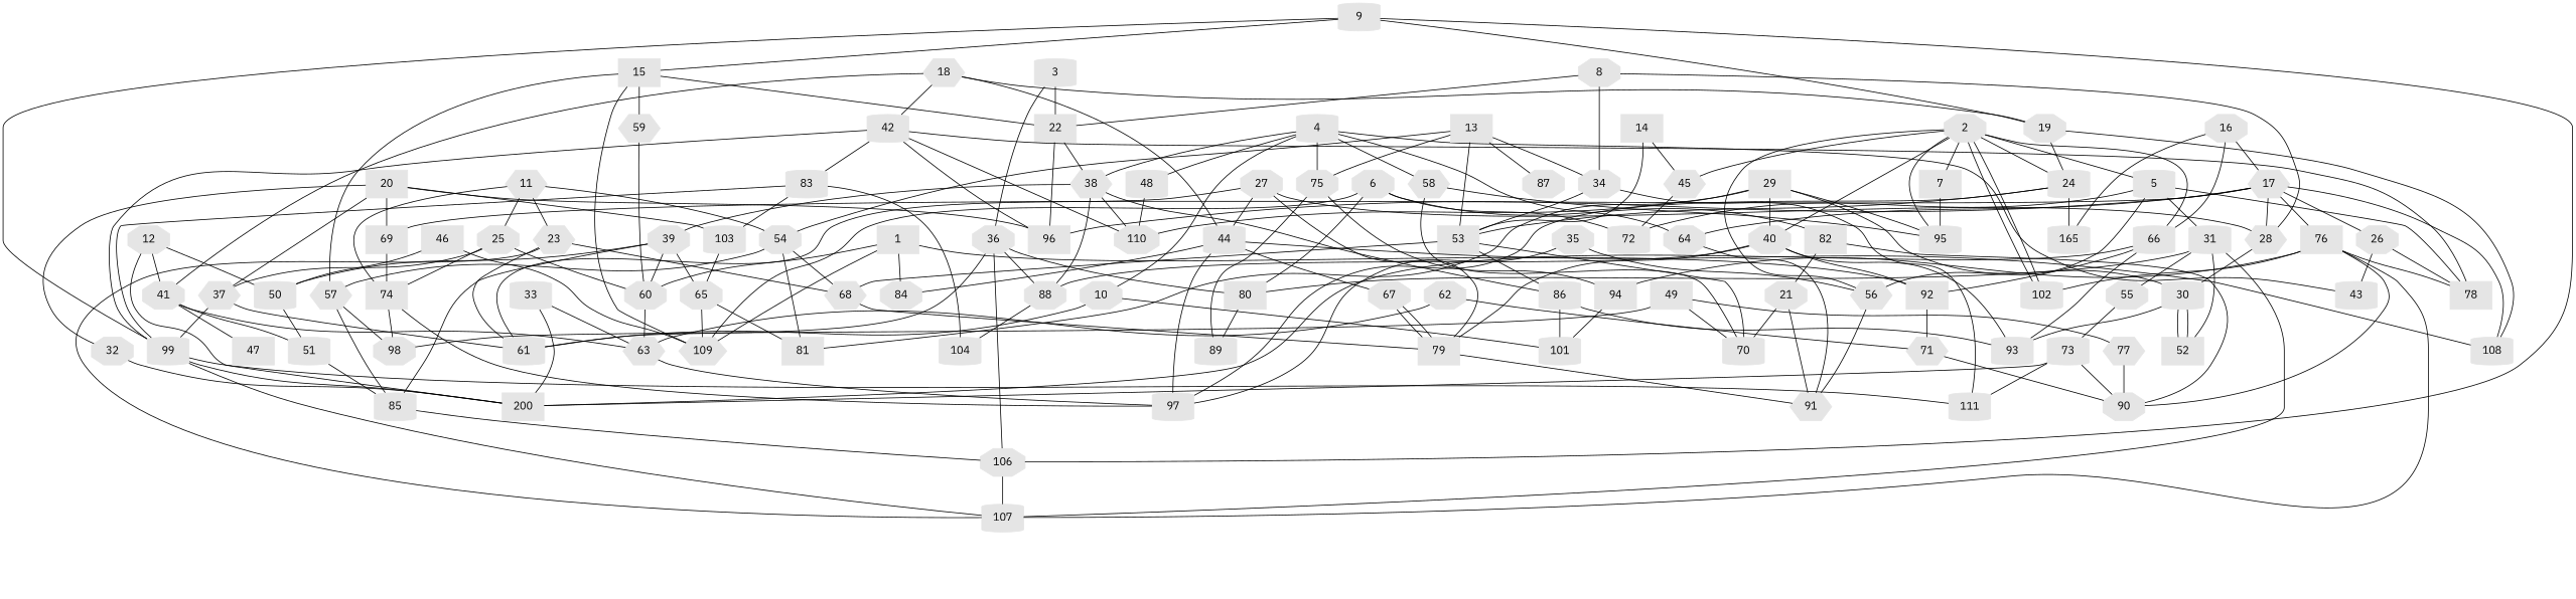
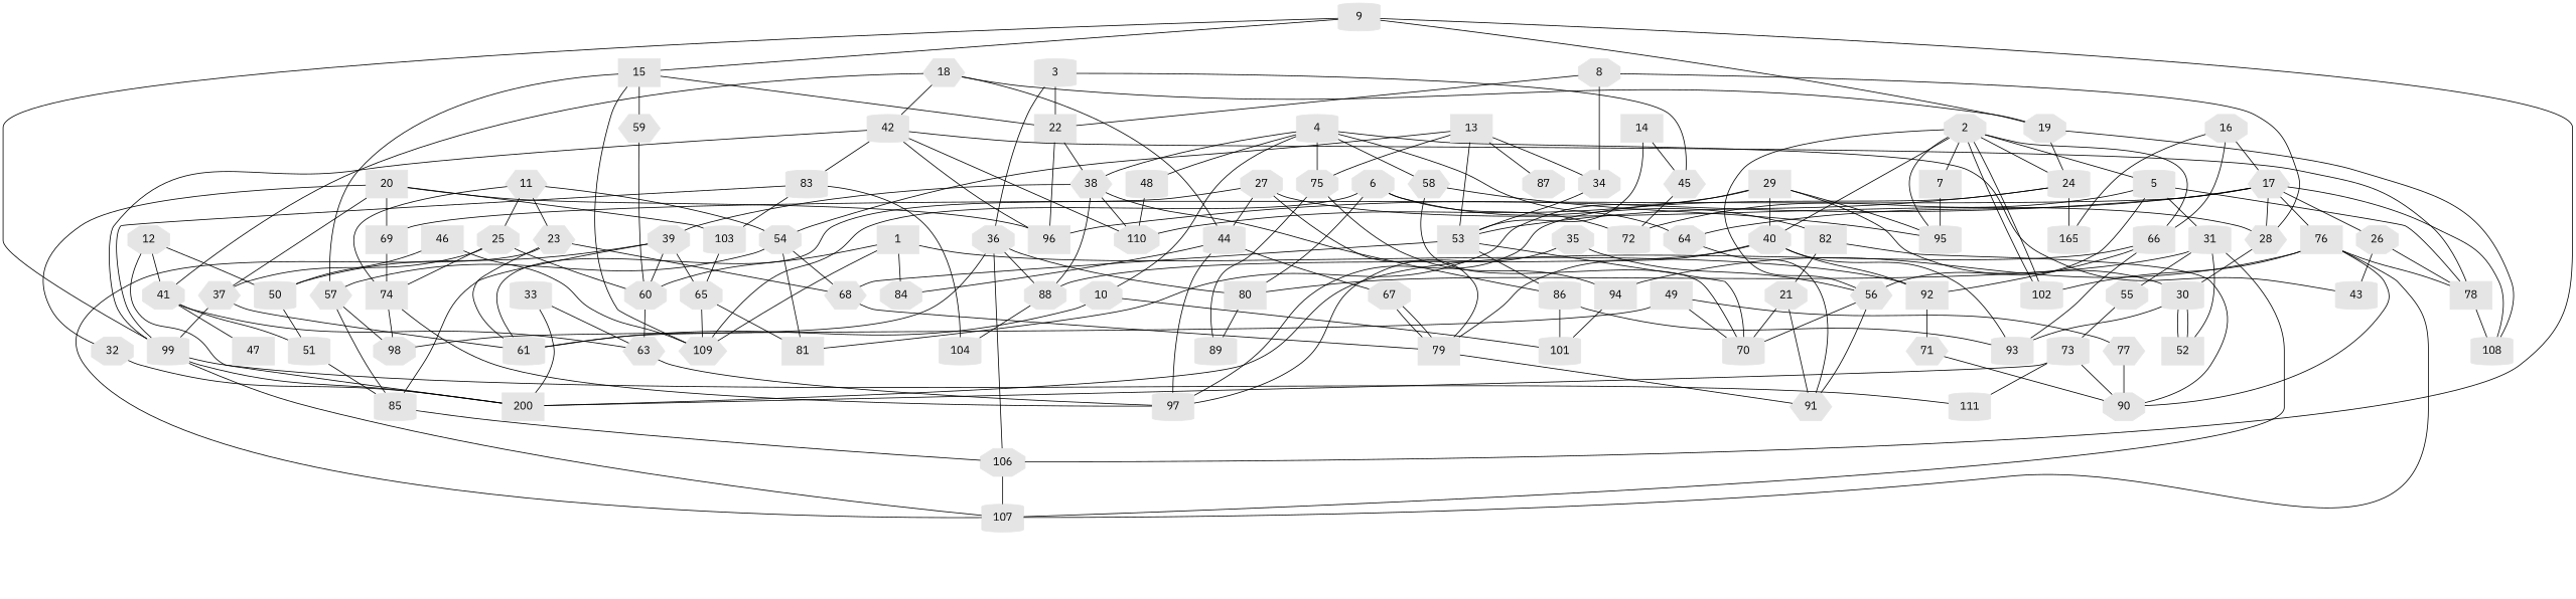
  graph {
    fontname="IBM Plex Sans"
    node [color=gray90 fontname="IBM Plex Sans" shape=cylinder style=filled]
    edge [fontname="IBM Plex Sans"]
    1 [shape=box]
    60 [shape=octagon]
    84 [shape=octagon]
    92 [shape=box]
    109 [shape=hexagon]
    51
    85
    63 [shape=hexagon]
    71 [shape=hexagon]
    2 [shape=octagon]
    5
    7 [shape=box]
    24
    40 [shape=octagon]
    56 [shape=hexagon]
    66
    95
    102
    31
    72
    78 [shape=box]
    53 [shape=box]
    n23 [label=165]
    97
    79 [shape=box]
    93
    88 [shape=octagon]
    70
    91 [shape=hexagon]
    n30 [label=200 shape=box]
    22 [shape=box]
    3
    36 [shape=octagon]
    45 [shape=hexagon]
    38 [shape=hexagon]
    96 [shape=box]
    80 [shape=box]
    106 [shape=octagon]
    61
    10 [shape=octagon]
    4
    43
    48
    58 [shape=hexagon]
    64 [shape=octagon]
    75 [shape=octagon]
    101
    110 [shape=octagon]
    39 [shape=octagon]
    86
    89
    94 [shape=box]
    107
    52 [shape=box]
    55 [shape=octagon]
    6 [shape=octagon]
    82 [shape=box]
    21 [shape=octagon]
    90 [shape=octagon]
    8 [shape=octagon]
    28 [shape=hexagon]
    34 [shape=octagon]
    30
    111
    15 [shape=box]
    9
    19 [shape=octagon]
    99
    57 [shape=hexagon]
    59 [shape=hexagon]
    108
    11 [shape=hexagon]
    23 [shape=hexagon]
    25 [shape=octagon]
    54 [shape=octagon]
    74 [shape=box]
    68 [shape=hexagon]
    37 [shape=hexagon]
    81 [shape=box]
    98 [shape=octagon]
    12 [shape=octagon]
    41 [shape=octagon]
    50
    47 [shape=box]
    13 [shape=box]
    87 [shape=octagon]
    14 [shape=box]
    16 [shape=octagon]
    17 [shape=hexagon]
    26 [shape=octagon]
    69 [shape=box]
    76 [shape=box]
    18 [shape=hexagon]
    42
    44
    83
    67 [shape=octagon]
    20 [shape=box]
    32 [shape=octagon]
    103
    65 [shape=octagon]
    27 [shape=octagon]
    29 [shape=box]
    73
    33
    35 [shape=octagon]
    104
    46 [shape=box]
    49 [shape=box]
    77 [shape=hexagon]
-   62 [shape=octagon]
    1 -- 60
    1 -- 84
    1 -- 92
    1 -- 109
    60 -- 63
    92 -- 71
    51 -- 85
    85 -- 106
    63 -- 97
    71 -- 90
    2 -- 5
    2 -- 7
    2 -- 24
    2 -- 40
    2 -- 56
    2 -- 66
    2 -- 95
    2 -- 102
    2 -- 102
    5 -- 56
    5 -- 31
    5 -- 72
    5 -- 78
    7 -- 95
    24 -- 53
    24 -- n23
    24 -- 97
    40 -- 92
    40 -- 79
    40 -- 93
    40 -- 88
+   56 -- 70
    56 -- 91
    66 -- 92
    66 -- 93
    66 -- n30
    31 -- 80
    31 -- 107
    31 -- 52
    31 -- 55
    53 -- 70
    53 -- 86
    53 -- 68
    79 -- 91
    88 -- 104
    22 -- 38
    22 -- 96
    3 -- 22
    3 -- 36
-   2 -- 45
+   3 -- 45
    36 -- 88
    36 -- 80
    36 -- 106
    36 -- 61
    45 -- 72
    38 -- 88
    38 -- 110
    38 -- 39
    38 -- 86
    80 -- 89
    106 -- 107
    10 -- 61
    10 -- 101
    4 -- 38
    4 -- 10
    4 -- 43
    4 -- 48
    4 -- 58
    4 -- 64
    4 -- 75
    48 -- 110
    58 -- 95
    58 -- 70
    64 -- 91
    75 -- 89
    75 -- 94
    39 -- 60
    39 -- 85
    39 -- 50
    39 -- 65
    86 -- 93
    86 -- 101
    94 -- 101
    55 -- 73
    6 -- 109
    6 -- 72
    6 -- 80
    6 -- 82
    82 -- 21
    82 -- 90
    21 -- 70
    21 -- 91
    8 -- 22
    8 -- 28
    8 -- 34
    28 -- 30
    34 -- 53
-   34 -- 111
    30 -- 93
    30 -- 52
    30 -- 52
    15 -- 109
    15 -- 22
    15 -- 57
    15 -- 59
    9 -- 106
    9 -- 15
    9 -- 19
    9 -- 99
    19 -- 24
    19 -- 108
    99 -- n30
    99 -- 107
    99 -- 111
    57 -- 85
    57 -- 98
    59 -- 60
    11 -- 23
    11 -- 25
    11 -- 54
    11 -- 74
    23 -- 61
    23 -- 107
    23 -- 68
    25 -- 60
    25 -- 74
    25 -- 37
    54 -- 57
    54 -- 68
    54 -- 81
    74 -- 97
    74 -- 98
    68 -- 79
    37 -- 61
    37 -- 99
    12 -- n30
    12 -- 41
    12 -- 50
    41 -- 51
    41 -- 63
    41 -- 47
    50 -- 51
    13 -- 53
    13 -- 75
    13 -- 34
    13 -- 54
    13 -- 87
    14 -- 53
    14 -- 45
    16 -- 66
    16 -- n23
    16 -- 17
    17 -- 96
    17 -- 64
    17 -- 28
    17 -- 108
    17 -- 26
    17 -- 69
    17 -- 76
    26 -- 78
    26 -- 43
    69 -- 74
    76 -- 102
    76 -- 78
    76 -- 94
    76 -- 107
    76 -- 90
    18 -- 19
    18 -- 41
    18 -- 42
    18 -- 44
    42 -- 78
    42 -- 96
    42 -- 110
    42 -- 99
    42 -- 83
    44 -- 84
    44 -- 97
-   44 -- 108
+   78 -- 108
    44 -- 67
    83 -- 99
    83 -- 103
    83 -- 104
    67 -- 79
    67 -- 79
    20 -- 96
    20 -- 37
    20 -- 69
    20 -- 32
    20 -- 103
    32 -- n30
    103 -- 65
    65 -- 109
    65 -- 81
    27 -- 79
    27 -- 61
    27 -- 28
    27 -- 44
    29 -- 40
    29 -- 95
    29 -- 110
    29 -- 30
    29 -- 81
    73 -- n30
    73 -- 90
    73 -- 111
    33 -- 63
    33 -- n30
    35 -- 56
    35 -- 97
    46 -- 109
    46 -- 50
    49 -- 70
    49 -- 98
    49 -- 77
    77 -- 90
-   62 -- 63
-   62 -- 71
  }
